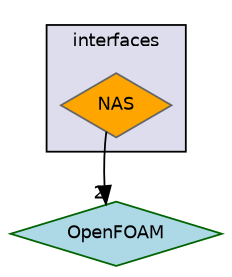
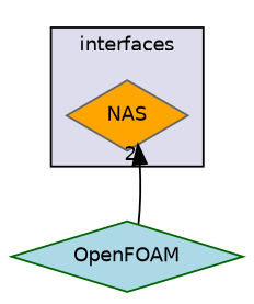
  digraph {
    compound=true
    node [fontname=Helvetica fontsize=10 shape=diamond style=filled]
    n1 [fillcolor=orange label=NAS pencolor=black color=gray40]
    n2 [color=darkgreen label=OpenFOAM fillcolor=lightblue]
    subgraph cluster_1 {
      bgcolor="#ddddee"
      fontname=Helvetica
      fontsize=10
      label=interfaces
      pencolor=black
      n1
    }
-   n1 -> n2 [headlabel=2 labeldistance=1.5 labelfontname=Helvetica labelfontsize=10]
+   n2 -> n1 [headlabel=2 labeldistance=1.5 labelfontname=Helvetica labelfontsize=10]
  }
